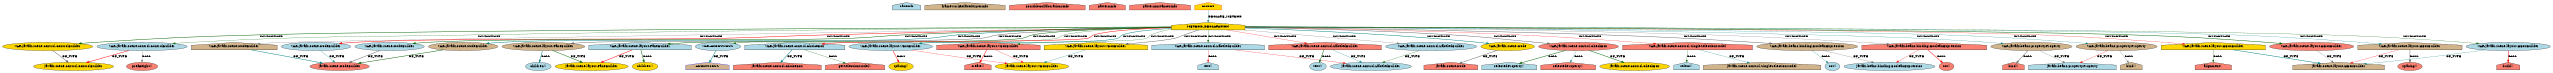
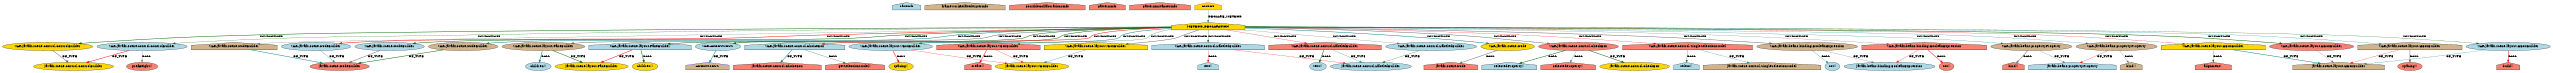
  digraph {
    node [fillcolor=salmon shape=house style=filled isFrameworkType=false vertexType=VARIABLE_EXPRESION]
    edge [color=darkgreen style=solid]
    baseInfo [category=pattern fillcolor=lightblue graphId=3358 isAnonymous=false possibleRelation=false isFrameworkType="" vertexType=""]
    frameworkRelatedTypesInfo [fillcolor=tan isFrameworkType="" vertexType=""]
    possibleCollaborationsInfo [isFrameworkType="" vertexType=""]
    patternInfo [frequency=2.0 patternRootClient=0 isFrameworkType="" vertexType=""]
    patternInstancesInfo [0="yorlov-VirtualPointer~/yorlov-VirtualPointer/VirtualPointer-master/src/com/blogspot/captain1653/options/OptionsStage.java~OptionsStage~4889" 1="SaiPradeepDandem-javafx2-gradient-builder~/SaiPradeepDandem-javafx2-gradient-builder/javafx2-gradient-builder-master/src/main/java/com/javafx/gradientbuilder/application/RadialSettingsLayout.java~RadialSettingsLayout~1170" isFrameworkType="" vertexType=""]
    n6 [fillcolor=gold label="javafx.scene.control.ControlBuilder" shape=ellipse vertexType=FRAMEWORK_CLASS_TYPE]
    n7 [fillcolor=lightblue label="VAR:javafx.scene.control.ControlBuilder" shape=ellipse]
    n8 [label="prefHeight()" shape=ellipse vertexType=INSIDE_CALL]
    n9 [fillcolor=gold label=METHOD_DECLARATION vertexType=CLIENT_METHOD_DECLARATION]
    n10 [fillcolor=tan label="VAR:javafx.scene.NodeBuilder" shape=ellipse]
    n11 [fillcolor=tan label="VAR:javafx.scene.NodeBuilder"]
    n12 [fillcolor=lightblue label="VAR:javafx.scene.NodeBuilder" shape=ellipse]
    n13 [fillcolor=lightblue label="VAR:javafx.scene.NodeBuilder" shape=ellipse]
    n14 [fillcolor=tan label="VAR:javafx.scene.layout.PaneBuilder" shape=ellipse]
    n15 [fillcolor=lightblue label="VAR:javafx.scene.layout.PaneBuilder"]
    n16 [fillcolor=lightblue label="VAR:ANONYMOUS" shape=ellipse]
    n17 [fillcolor=lightblue label="VAR:javafx.scene.control.ChoiceBox"]
    n18 [fillcolor=lightblue label="VAR:javafx.scene.layout.VBoxBuilder" shape=ellipse]
    n19 [label="VAR:javafx.scene.layout.VBoxBuilder"]
    n20 [fillcolor=gold label="VAR:javafx.scene.layout.VBoxBuilder"]
    n21 [fillcolor=lightblue label="VAR:javafx.scene.control.LabeledBuilder"]
    n22 [label="VAR:javafx.scene.control.LabeledBuilder"]
    n23 [fillcolor=lightblue label="VAR:javafx.scene.control.LabeledBuilder" shape=ellipse]
    n24 [fillcolor=gold label="VAR:javafx.scene.control.ControlBuilder" shape=ellipse]
    n25 [fillcolor=gold label="VAR:javafx.scene.Node" shape=ellipse]
    n26 [label="VAR:javafx.scene.control.CheckBox" shape=ellipse]
    n27 [label="VAR:javafx.scene.control.SingleSelectionModel"]
    n28 [fillcolor=tan label="VAR:javafx.beans.binding.BooleanExpression" shape=ellipse]
    n29 [label="VAR:javafx.beans.binding.BooleanExpression"]
    n30 [fillcolor=tan label="VAR:javafx.beans.property.Property" shape=ellipse]
    n31 [fillcolor=tan label="VAR:javafx.beans.property.Property" shape=ellipse]
    n32 [fillcolor=gold label="VAR:javafx.scene.layout.HBoxBuilder"]
    n33 [fillcolor=tan label="VAR:javafx.scene.layout.HBoxBuilder"]
    n34 [label="VAR:javafx.scene.layout.HBoxBuilder" shape=ellipse]
    n35 [fillcolor=lightblue label="VAR:javafx.scene.layout.HBoxBuilder" shape=ellipse]
    n36 [label="javafx.scene.NodeBuilder" shape=ellipse vertexType=FRAMEWORK_CLASS_TYPE]
    n37 [fillcolor=lightblue label="children()" shape=ellipse vertexType=INSIDE_CALL]
    n38 [fillcolor=gold label="javafx.scene.layout.PaneBuilder" shape=ellipse vertexType=FRAMEWORK_CLASS_TYPE]
    n39 [fillcolor=gold label="children()" shape=ellipse vertexType=INSIDE_CALL]
    n40 [color=blue fillcolor=tan label=ANONYMOUS vertexType=REFERENCE_ANONYMOUS_DECLARATION]
    n41 [label="javafx.scene.control.ChoiceBox" vertexType=FRAMEWORK_CLASS_TYPE]
    n42 [label="getSelectionModel()" vertexType=INSIDE_CALL]
    n43 [fillcolor=gold label="spacing()" shape=ellipse vertexType=INSIDE_CALL]
    n44 [fillcolor=gold label="javafx.scene.layout.VBoxBuilder" shape=ellipse vertexType=FRAMEWORK_CLASS_TYPE]
    n45 [label="create()" vertexType=INSIDE_CALL]
    n46 [fillcolor=lightblue label="javafx.scene.control.LabeledBuilder" shape=ellipse vertexType=FRAMEWORK_CLASS_TYPE]
    n47 [fillcolor=lightblue label="text()" vertexType=INSIDE_CALL]
    n48 [fillcolor=lightblue label="text()" shape=ellipse vertexType=INSIDE_CALL]
    n49 [label="javafx.scene.Node" vertexType=FRAMEWORK_CLASS_TYPE]
    n50 [fillcolor=lightblue label="selectedProperty()" vertexType=INSIDE_CALL]
    n51 [label="selectedProperty()" vertexType=INSIDE_CALL]
    n52 [fillcolor=gold label="javafx.scene.control.CheckBox" shape=ellipse vertexType=FRAMEWORK_CLASS_TYPE]
    n53 [fillcolor=lightblue label="select()" vertexType=INSIDE_CALL]
    n54 [fillcolor=tan label="javafx.scene.control.SingleSelectionModel" vertexType=FRAMEWORK_CLASS_TYPE]
    n55 [fillcolor=lightblue label="javafx.beans.binding.BooleanExpression" shape=ellipse vertexType=FRAMEWORK_CLASS_TYPE]
    n56 [fillcolor=lightblue label="not()" shape=ellipse vertexType=INSIDE_CALL]
    n57 [label="not()" shape=ellipse vertexType=INSIDE_CALL]
    n58 [fillcolor=lightblue label="javafx.beans.property.Property" vertexType=FRAMEWORK_INTERFACE_TYPE]
    n59 [label="bind()" vertexType=INSIDE_CALL]
    n60 [fillcolor=tan label="bind()" vertexType=INSIDE_CALL]
    n61 [fillcolor=tan label="javafx.scene.layout.HBoxBuilder" vertexType=FRAMEWORK_CLASS_TYPE]
    n62 [label="alignment()" vertexType=INSIDE_CALL]
    n63 [label="spacing()" shape=ellipse vertexType=INSIDE_CALL]
    n64 [label="build()" vertexType=INSIDE_CALL]
    n65 [color=red fillcolor=gold label=CLIENT vertexType=ROOT_CLIENT_CLASS_DECLARATION]
    n7 -> n6 [color=red label=OF_TYPE style=bold]
    n7 -> n8 [color=gray40 label=CALL]
    n9 -> n7 [label=INSTANTIATE]
    n9 -> n10 [color=teal label=INSTANTIATE style=bold]
    n9 -> n11 [color=gray40 label=INSTANTIATE]
    n9 -> n12 [color=red label=INSTANTIATE style=bold]
    n9 -> n13 [label=INSTANTIATE style=bold]
    n9 -> n14 [color=gray40 label=INSTANTIATE style=bold]
    n9 -> n15 [label=INSTANTIATE style=bold]
-   n9 -> n16 [label=INSTANTIATE]
+   n9 -> n16 [label=INSTANTIATE style=bold]
    n9 -> n17 [color=red label=INSTANTIATE style=bold]
    n9 -> n18 [color=teal label=INSTANTIATE style=bold]
    n9 -> n19 [label=INSTANTIATE]
    n9 -> n20 [color=gray40 label=INSTANTIATE style=bold]
    n9 -> n21 [label=INSTANTIATE]
    n9 -> n22 [color=red label=INSTANTIATE]
    n9 -> n23 [color=gray40 label=INSTANTIATE]
    n9 -> n24 [label=INSTANTIATE style=bold]
    n9 -> n25 [color=teal label=INSTANTIATE style=bold]
    n9 -> n26 [color=gray40 label=INSTANTIATE style=bold]
    n9 -> n27 [color=red label=INSTANTIATE]
    n9 -> n28 [color=gray40 label=INSTANTIATE style=bold]
    n9 -> n29 [color=gray40 label=INSTANTIATE]
    n9 -> n30 [color=teal label=INSTANTIATE]
    n9 -> n31 [color=teal label=INSTANTIATE]
    n9 -> n32 [color=red label=INSTANTIATE]
    n9 -> n33 [color=teal label=INSTANTIATE]
    n9 -> n34 [label=INSTANTIATE style=bold]
    n9 -> n35 [label=INSTANTIATE]
    n10 -> n36 [label=OF_TYPE style=bold]
    n11 -> n36 [color=teal label=OF_TYPE style=bold]
    n12 -> n36 [color=teal label=OF_TYPE]
    n13 -> n36 [color=gray40 label=OF_TYPE style=bold]
    n14 -> n37 [color=teal label=CALL style=bold]
    n14 -> n38 [label=OF_TYPE style=bold]
    n15 -> n38 [color=red label=OF_TYPE style=bold]
    n15 -> n39 [label=CALL style=bold]
    n16 -> n40 [color=teal label=OF_TYPE style=bold]
    n17 -> n41 [color=teal label=OF_TYPE style=bold]
    n17 -> n42 [label=CALL]
    n18 -> n43 [color=red label=CALL style=bold]
    n18 -> n44 [color=red label=OF_TYPE]
    n19 -> n44 [color=red label=OF_TYPE]
    n19 -> n45 [color=red label=CALL style=bold]
    n20 -> n44 [color=teal label=OF_TYPE]
    n21 -> n46 [color=red label=OF_TYPE]
    n21 -> n47 [color=red label=CALL]
    n22 -> n46 [color=teal label=OF_TYPE]
    n22 -> n48 [label=CALL style=bold]
    n23 -> n46 [label=OF_TYPE]
    n24 -> n6 [color=gray40 label=OF_TYPE style=bold]
-   n25 -> n49 [color=gray40 label=OF_TYPE style=bold]
+   n25 -> n49 [color=gray40 label=CALL style=bold]
    n26 -> n50 [label=CALL style=bold]
    n26 -> n51 [color=teal label=CALL]
    n26 -> n52 [label=OF_TYPE style=bold]
    n27 -> n53 [label=CALL]
    n27 -> n54 [color=teal label=OF_TYPE]
    n28 -> n55 [color=gray40 label=OF_TYPE]
    n28 -> n56 [color=teal label=CALL]
    n29 -> n55 [color=red label=OF_TYPE]
    n29 -> n57 [color=red label=CALL style=bold]
    n30 -> n58 [color=gray40 label=OF_TYPE]
    n30 -> n59 [color=gray40 label=CALL style=bold]
    n31 -> n58 [color=red label=OF_TYPE]
    n31 -> n60 [color=gray40 label=CALL]
    n32 -> n61 [color=teal label=OF_TYPE style=bold]
    n32 -> n62 [label=CALL]
    n33 -> n61 [color=red label=OF_TYPE]
    n33 -> n63 [color=gray40 label=CALL style=bold]
    n34 -> n61 [color=gray40 label=OF_TYPE]
    n35 -> n61 [color=teal label=OF_TYPE]
    n35 -> n64 [color=red label=CALL style=bold]
    n65 -> n9 [color=teal label=DECLARE_METHOD]
  }
